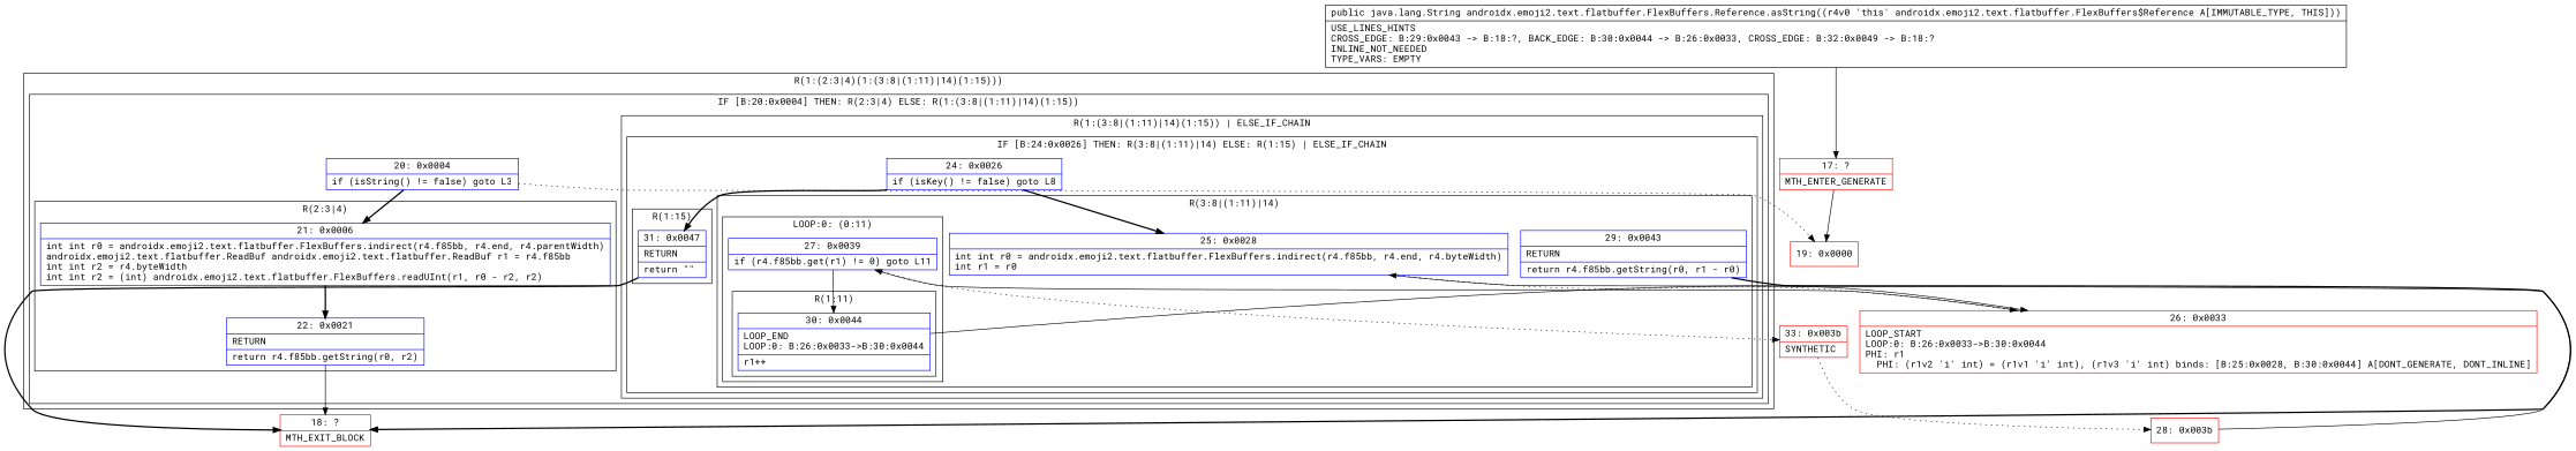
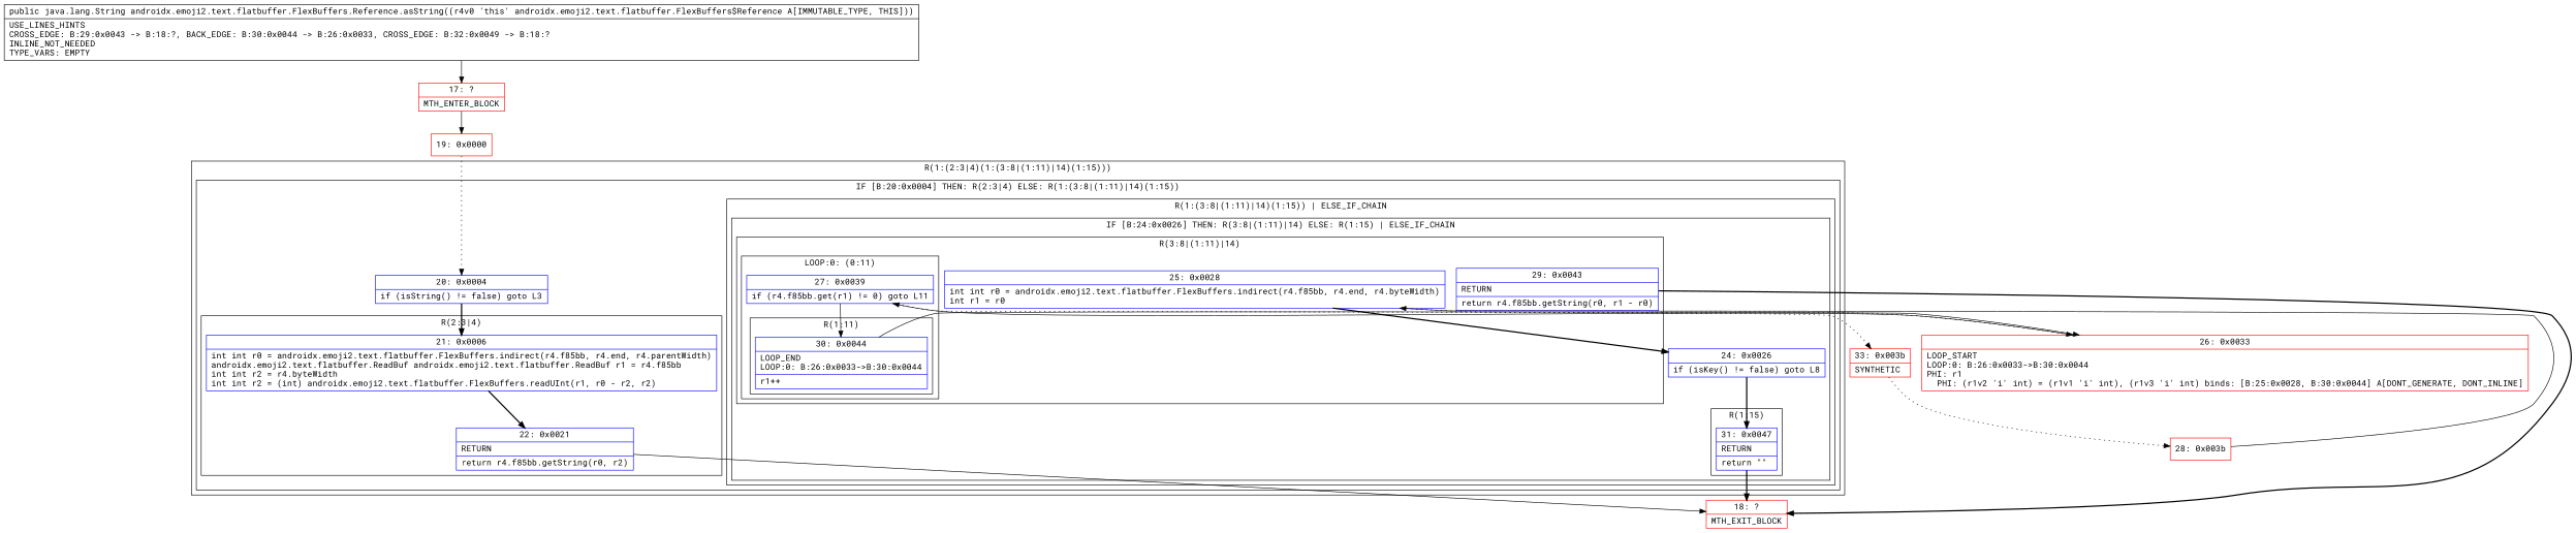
  digraph {
    fontname="Roboto Mono"
    node [color=blue fontname="Roboto Mono" shape=record]
    edge [fontname="Roboto Mono" style=solid]
    n1 [label="{21\:\ 0x0006|int int r0 = androidx.emoji2.text.flatbuffer.FlexBuffers.indirect(r4.f85bb, r4.end, r4.parentWidth)\landroidx.emoji2.text.flatbuffer.ReadBuf androidx.emoji2.text.flatbuffer.ReadBuf r1 = r4.f85bb\lint int r2 = r4.byteWidth\lint int r2 = (int) androidx.emoji2.text.flatbuffer.FlexBuffers.readUInt(r1, r0 \- r2, r2)\l}"]
    n2 [label="{22\:\ 0x0021|RETURN\l|return r4.f85bb.getString(r0, r2)\l}"]
    n3 [label="{30\:\ 0x0044|LOOP_END\lLOOP:0: B:26:0x0033\-\>B:30:0x0044\l|r1++\l}"]
    n4 [label="{27\:\ 0x0039|if (r4.f85bb.get(r1) != 0) goto L11\l}"]
    n5 [label="{25\:\ 0x0028|int int r0 = androidx.emoji2.text.flatbuffer.FlexBuffers.indirect(r4.f85bb, r4.end, r4.byteWidth)\lint r1 = r0\l}"]
    n6 [label="{29\:\ 0x0043|RETURN\l|return r4.f85bb.getString(r0, r1 \- r0)\l}"]
    n7 [label="{31\:\ 0x0047|RETURN\l|return \"\"\l}"]
    n8 [label="{24\:\ 0x0026|if (isKey() != false) goto L8\l}"]
    n9 [label="{20\:\ 0x0004|if (isString() != false) goto L3\l}"]
    n10 [color=red label="{18\:\ ?|MTH_EXIT_BLOCK\l}"]
    n11 [color=red label="{26\:\ 0x0033|LOOP_START\lLOOP:0: B:26:0x0033\-\>B:30:0x0044\lPHI: r1 \l  PHI: (r1v2 'i' int) = (r1v1 'i' int), (r1v3 'i' int) binds: [B:25:0x0028, B:30:0x0044] A[DONT_GENERATE, DONT_INLINE]\l}"]
    n12 [color=red label="{33\:\ 0x003b|SYNTHETIC\l}"]
    n13 [color=red label="{28\:\ 0x003b}"]
-   n14 [color=red label="{17\:\ ?|MTH_ENTER_GENERATE\l}"]
+   n14 [color=red label="{17\:\ ?|MTH_ENTER_BLOCK\l}"]
    n15 [color=red label="{19\:\ 0x0000}"]
    n16 [label="{public java.lang.String androidx.emoji2.text.flatbuffer.FlexBuffers.Reference.asString((r4v0 'this' androidx.emoji2.text.flatbuffer.FlexBuffers$Reference A[IMMUTABLE_TYPE, THIS]))  | USE_LINES_HINTS\lCROSS_EDGE: B:29:0x0043 \-\> B:18:?, BACK_EDGE: B:30:0x0044 \-\> B:26:0x0033, CROSS_EDGE: B:32:0x0049 \-\> B:18:?\lINLINE_NOT_NEEDED\lTYPE_VARS: EMPTY\l}" color=""]
    subgraph cluster_1 {
      label="R(1:(2:3|4)(1:(3:8|(1:11)|14)(1:15)))"
      subgraph cluster_2 {
        label="IF [B:20:0x0004] THEN: R(2:3|4) ELSE: R(1:(3:8|(1:11)|14)(1:15))"
        n9
        subgraph cluster_3 {
          label="R(2:3|4)"
          n1
          n2
        }
        subgraph cluster_4 {
          label="R(1:(3:8|(1:11)|14)(1:15)) | ELSE_IF_CHAIN\l"
          subgraph cluster_5 {
            label="IF [B:24:0x0026] THEN: R(3:8|(1:11)|14) ELSE: R(1:15) | ELSE_IF_CHAIN\l"
            n8
            subgraph cluster_6 {
              label="R(3:8|(1:11)|14)"
              n5
              n6
              subgraph cluster_7 {
                label="LOOP:0: (0:11)"
                n4
                subgraph cluster_8 {
                  label="R(1:11)"
                  n3
                }
              }
            }
            subgraph cluster_9 {
              label="R(1:15)"
              n7
            }
          }
        }
      }
    }
    n1 -> n2 [style=bold]
    n2 -> n10
    n3 -> n11
    n4 -> n3
    n4 -> n12 [style=dotted]
    n5 -> n11 [style=dotted]
    n6 -> n10 [style=bold]
    n7 -> n10 [style=bold]
-   n8 -> n5 [style=bold]
+   n5 -> n8 [style=bold]
    n8 -> n7 [style=bold]
    n9 -> n1 [style=bold]
    n11 -> n4
    n12 -> n13 [style=dotted]
    n13 -> n5
    n14 -> n15
-   n9 -> n15 [style=dotted]
+   n15 -> n9 [style=dotted]
    n16 -> n14
  }
